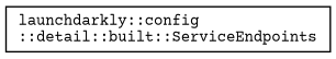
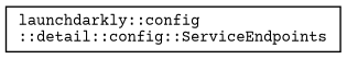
  digraph {
    rankdir=LR
    fontname="Courier Prime"
-   n1 [color=black fillcolor=white fontname="Courier Prime" fontsize=10 height=0.2 label="launchdarkly::config\l::detail::built::ServiceEndpoints" shape=record style=filled width=0.4]
+   n1 [color=black fillcolor=white fontname="Courier Prime" fontsize=10 height=0.2 label="launchdarkly::config\l::detail::config::ServiceEndpoints" shape=record style=filled width=0.4]
  }
